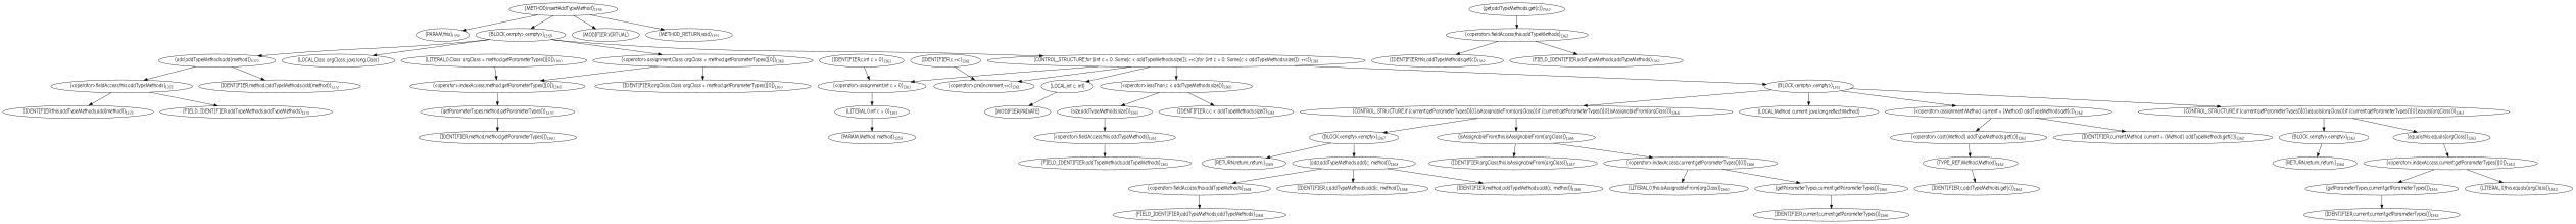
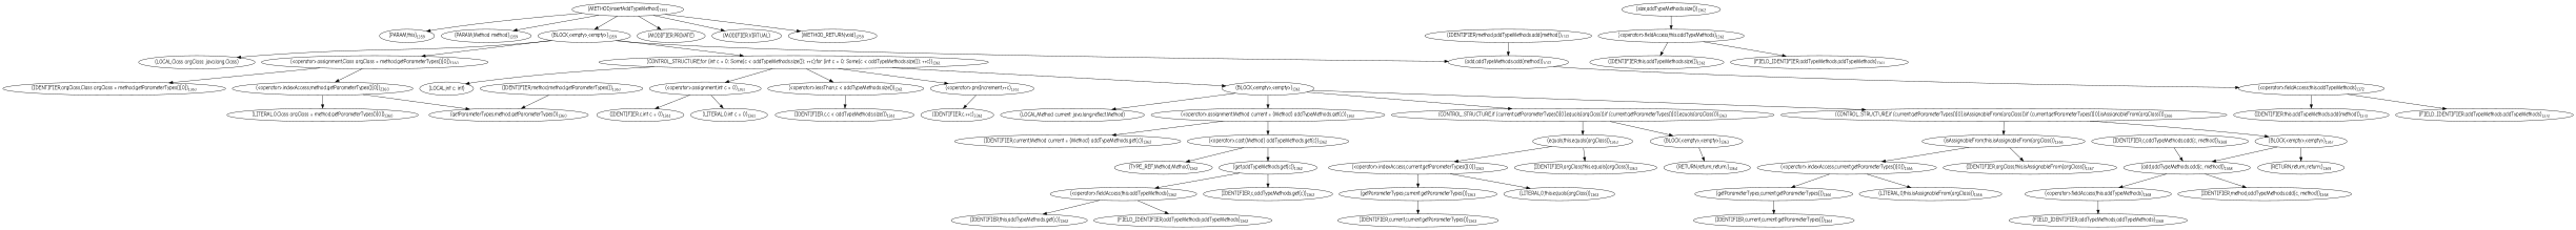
  digraph {
    fontname="Comic Neue"
    node [fontname="Comic Neue"]
    edge [fontname="Comic Neue"]
    n1 [label=<(METHOD,insertAddTypeMethod)<SUB>1359</SUB>>]
    n2 [label=<(PARAM,this)<SUB>1359</SUB>>]
    n3 [label=<(PARAM,Method method)<SUB>1359</SUB>>]
    n4 [label=<(BLOCK,&lt;empty&gt;,&lt;empty&gt;)<SUB>1359</SUB>>]
    n5 [label=<(MODIFIER,PRIVATE)>]
    n6 [label=<(MODIFIER,VIRTUAL)>]
-   n7 [label=<(METHOD_RETURN,void)<SUB>1359</SUB>>]
+   n7 [label=<(METHOD_RETURN,void)<SUB>1759</SUB>>]
    n8 [label=<(LOCAL,Class argClass: java.lang.Class)>]
    n9 [label=<(&lt;operator&gt;.assignment,Class argClass = method.getParameterTypes()[0])<SUB>1360</SUB>>]
    n10 [label=<(CONTROL_STRUCTURE,for (int c = 0; Some(c &lt; addTypeMethods.size()); ++c),for (int c = 0; Some(c &lt; addTypeMethods.size()); ++c))<SUB>1361</SUB>>]
    n11 [label=<(add,addTypeMethods.add(method))<SUB>1072</SUB>>]
    n12 [label=<(IDENTIFIER,argClass,Class argClass = method.getParameterTypes()[0])<SUB>1360</SUB>>]
-   n13 [label=<(&lt;operator&gt;.indexAccess,method.getParameterTypes()[0])<SUB>1360</SUB>>]
+   n13 [label=<(&lt;operator&gt;.indexAccess,method.getParameterTypes()[0])<SUB>2360</SUB>>]
    n14 [label=<(LOCAL,int c: int)>]
    n15 [label=<(&lt;operator&gt;.assignment,int c = 0)<SUB>1361</SUB>>]
-   n16 [label=<(&lt;operator&gt;.lessThan,c &lt; addTypeMethods.size())<SUB>1360</SUB>>]
+   n16 [label=<(&lt;operator&gt;.lessThan,c &lt; addTypeMethods.size())<SUB>1361</SUB>>]
    n17 [label=<(&lt;operator&gt;.preIncrement,++c)<SUB>1361</SUB>>]
    n18 [label=<(BLOCK,&lt;empty&gt;,&lt;empty&gt;)<SUB>1361</SUB>>]
    n19 [label=<(&lt;operator&gt;.fieldAccess,this.addTypeMethods)<SUB>1372</SUB>>]
    n20 [label=<(IDENTIFIER,method,addTypeMethods.add(method))<SUB>1372</SUB>>]
-   n21 [label=<(getParameterTypes,method.getParameterTypes())<SUB>1370</SUB>>]
+   n21 [label=<(getParameterTypes,method.getParameterTypes())<SUB>1360</SUB>>]
    n22 [label=<(LITERAL,0,Class argClass = method.getParameterTypes()[0])<SUB>1360</SUB>>]
    n23 [label=<(IDENTIFIER,method,method.getParameterTypes())<SUB>1360</SUB>>]
    n24 [label=<(IDENTIFIER,c,int c = 0)<SUB>1361</SUB>>]
    n25 [label=<(LITERAL,0,int c = 0)<SUB>1361</SUB>>]
    n26 [label=<(IDENTIFIER,c,c &lt; addTypeMethods.size())<SUB>1361</SUB>>]
-   n27 [label=<(size,addTypeMethods.size())<SUB>1361</SUB>>]
-   n28 [label=<(IDENTIFIER,c,++c)<SUB>1361</SUB>>]
+   n27 [label=<(size,addTypeMethods.size())<SUB>1362</SUB>>]
+   n28 [label=<(IDENTIFIER,c,++c)<SUB>3361</SUB>>]
    n29 [label=<(LOCAL,Method current: java.lang.reflect.Method)>]
    n30 [label=<(&lt;operator&gt;.assignment,Method current = (Method) addTypeMethods.get(c))<SUB>1362</SUB>>]
    n31 [label=<(CONTROL_STRUCTURE,if (current.getParameterTypes()[0].equals(argClass)),if (current.getParameterTypes()[0].equals(argClass)))<SUB>1363</SUB>>]
    n32 [label=<(CONTROL_STRUCTURE,if (current.getParameterTypes()[0].isAssignableFrom(argClass)),if (current.getParameterTypes()[0].isAssignableFrom(argClass)))<SUB>1366</SUB>>]
    n33 [label=<(&lt;operator&gt;.fieldAccess,this.addTypeMethods)<SUB>1361</SUB>>]
+   n34 [label=<(IDENTIFIER,this,addTypeMethods.size())<SUB>1361</SUB>>]
    n35 [label=<(FIELD_IDENTIFIER,addTypeMethods,addTypeMethods)<SUB>1361</SUB>>]
    n36 [label=<(IDENTIFIER,current,Method current = (Method) addTypeMethods.get(c))<SUB>1362</SUB>>]
    n37 [label=<(&lt;operator&gt;.cast,(Method) addTypeMethods.get(c))<SUB>1362</SUB>>]
    n38 [label=<(equals,this.equals(argClass))<SUB>1363</SUB>>]
    n39 [label=<(BLOCK,&lt;empty&gt;,&lt;empty&gt;)<SUB>1363</SUB>>]
    n40 [label=<(isAssignableFrom,this.isAssignableFrom(argClass))<SUB>1366</SUB>>]
    n41 [label=<(BLOCK,&lt;empty&gt;,&lt;empty&gt;)<SUB>1367</SUB>>]
    n42 [label=<(TYPE_REF,Method,Method)<SUB>1362</SUB>>]
-   n43 [label=<(get,addTypeMethods.get(c))<SUB>7362</SUB>>]
+   n43 [label=<(get,addTypeMethods.get(c))<SUB>1362</SUB>>]
    n44 [label=<(&lt;operator&gt;.fieldAccess,this.addTypeMethods)<SUB>1362</SUB>>]
    n45 [label=<(IDENTIFIER,c,addTypeMethods.get(c))<SUB>1362</SUB>>]
    n46 [label=<(IDENTIFIER,this,addTypeMethods.get(c))<SUB>1362</SUB>>]
    n47 [label=<(FIELD_IDENTIFIER,addTypeMethods,addTypeMethods)<SUB>1362</SUB>>]
    n48 [label=<(&lt;operator&gt;.indexAccess,current.getParameterTypes()[0])<SUB>1363</SUB>>]
+   n49 [label=<(IDENTIFIER,argClass,this.equals(argClass))<SUB>1363</SUB>>]
    n50 [label=<(RETURN,return;,return;)<SUB>1364</SUB>>]
    n51 [label=<(getParameterTypes,current.getParameterTypes())<SUB>1363</SUB>>]
    n52 [label=<(LITERAL,0,this.equals(argClass))<SUB>1363</SUB>>]
    n53 [label=<(IDENTIFIER,current,current.getParameterTypes())<SUB>1363</SUB>>]
    n54 [label=<(&lt;operator&gt;.indexAccess,current.getParameterTypes()[0])<SUB>1366</SUB>>]
    n55 [label=<(IDENTIFIER,argClass,this.isAssignableFrom(argClass))<SUB>1367</SUB>>]
    n56 [label=<(add,addTypeMethods.add(c, method))<SUB>1368</SUB>>]
    n57 [label=<(RETURN,return;,return;)<SUB>1369</SUB>>]
    n58 [label=<(getParameterTypes,current.getParameterTypes())<SUB>1366</SUB>>]
-   n59 [label=<(LITERAL,0,this.isAssignableFrom(argClass))<SUB>1360</SUB>>]
+   n59 [label=<(LITERAL,0,this.isAssignableFrom(argClass))<SUB>1366</SUB>>]
    n60 [label=<(IDENTIFIER,current,current.getParameterTypes())<SUB>1366</SUB>>]
    n61 [label=<(&lt;operator&gt;.fieldAccess,this.addTypeMethods)<SUB>1368</SUB>>]
-   n62 [label=<(IDENTIFIER,c,addTypeMethods.add(c, method))<SUB>1368</SUB>>]
+   n62 [label=<(IDENTIFIER,c,addTypeMethods.add(c, method))<SUB>9368</SUB>>]
    n63 [label=<(IDENTIFIER,method,addTypeMethods.add(c, method))<SUB>1368</SUB>>]
    n64 [label=<(FIELD_IDENTIFIER,addTypeMethods,addTypeMethods)<SUB>1368</SUB>>]
    n65 [label=<(IDENTIFIER,this,addTypeMethods.add(method))<SUB>1372</SUB>>]
    n66 [label=<(FIELD_IDENTIFIER,addTypeMethods,addTypeMethods)<SUB>1372</SUB>>]
    n1 -> n2
-   n25 -> n3
+   n1 -> n3
    n1 -> n4
-   n14 -> n5
+   n1 -> n5
    n1 -> n6
    n1 -> n7
    n4 -> n8
    n4 -> n9
    n4 -> n10
    n4 -> n11
    n9 -> n12
    n9 -> n13
    n10 -> n14
    n10 -> n15
    n10 -> n16
    n10 -> n17
    n10 -> n18
    n11 -> n19
-   n11 -> n20
+   n20 -> n11
    n13 -> n21
-   n22 -> n13
-   n24 -> n15
+   n13 -> n22
+   n15 -> n24
    n15 -> n25
    n16 -> n26
-   n16 -> n27
-   n28 -> n17
+   n17 -> n28
    n18 -> n29
    n18 -> n30
    n18 -> n31
    n18 -> n32
    n19 -> n65
    n19 -> n66
-   n21 -> n23
+   n23 -> n21
    n27 -> n33
    n30 -> n36
    n30 -> n37
    n31 -> n38
    n31 -> n39
    n32 -> n40
    n32 -> n41
+   n33 -> n34
    n33 -> n35
    n37 -> n42
+   n37 -> n43
    n38 -> n48
+   n38 -> n49
    n39 -> n50
    n40 -> n54
    n40 -> n55
    n41 -> n56
    n41 -> n57
    n43 -> n44
-   n42 -> n45
+   n43 -> n45
    n44 -> n46
    n44 -> n47
    n48 -> n51
    n48 -> n52
    n51 -> n53
    n54 -> n58
    n54 -> n59
    n56 -> n61
-   n56 -> n62
+   n62 -> n56
    n56 -> n63
    n58 -> n60
    n61 -> n64
  }
